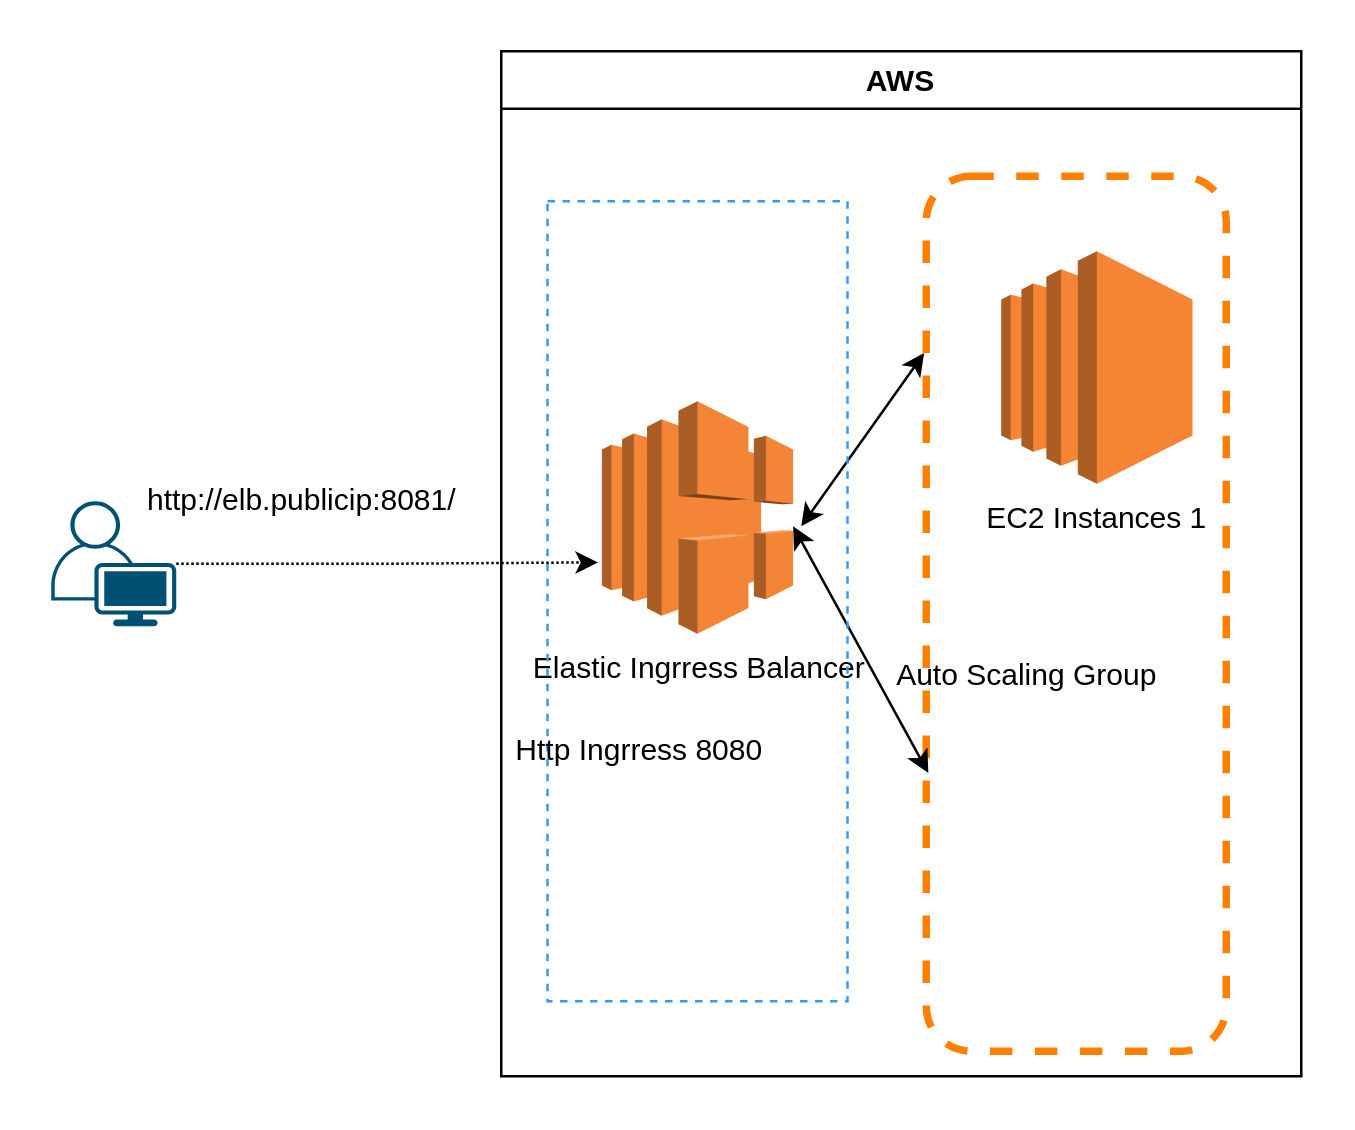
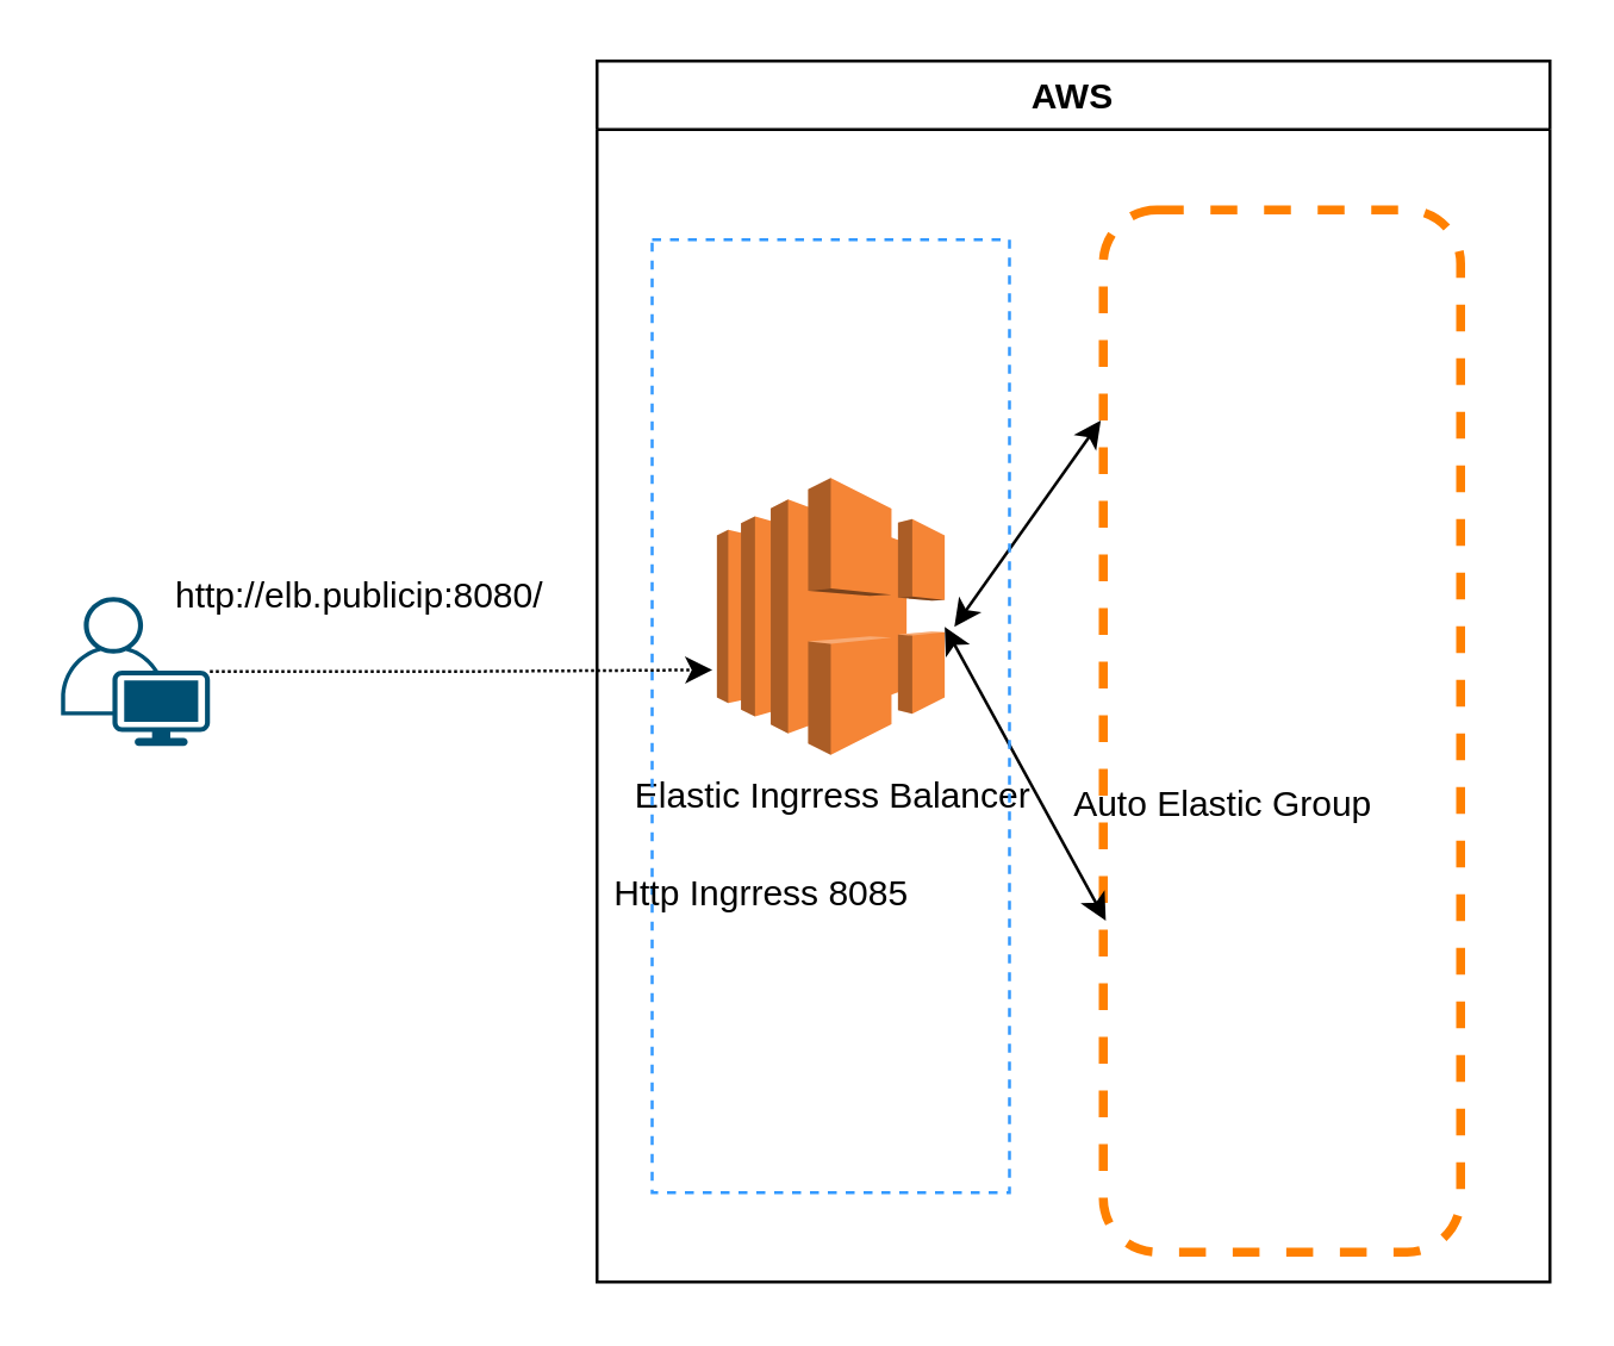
  <mxCell id="0" />
  <mxCell id="1" parent="0" />
  <mxCell id="2" value="AWS" style="swimlane;" vertex="1" parent="1"><mxGeometry x="200" y="20" width="320" height="410" as="geometry" /></mxCell>
  <mxCell id="3" value="Elastic Ingrress Balancer" style="outlineConnect=0;dashed=0;verticalLabelPosition=bottom;verticalAlign=top;align=center;html=1;shape=mxgraph.aws3.elastic_load_balancing;fillColor=#F58536;gradientColor=none;" vertex="1" parent="2"><mxGeometry x="40.25" y="140" width="76.5" height="93" as="geometry" /></mxCell>
- <mxCell id="4" value="EC2 Instances 1" style="outlineConnect=0;dashed=0;verticalLabelPosition=bottom;verticalAlign=top;align=center;html=1;shape=mxgraph.aws3.ec2;fillColor=#F58534;gradientColor=none;" vertex="1" parent="2"><mxGeometry x="200" y="80" width="76.5" height="93" as="geometry" /></mxCell>
  <mxCell id="5" value="" style="rounded=1;whiteSpace=wrap;html=1;fillColor=none;dashed=1;strokeWidth=3;strokeColor=#FF8000;" vertex="1" parent="2"><mxGeometry x="170" y="50" width="120" height="350" as="geometry" /></mxCell>
  <mxCell id="6" value="" style="endArrow=classic;startArrow=classic;html=1;rounded=0;entryX=-0.007;entryY=0.202;entryDx=0;entryDy=0;entryPerimeter=0;" edge="1" parent="2" target="5"><mxGeometry width="50" height="50" relative="1" as="geometry"><mxPoint x="120" y="190" as="sourcePoint" /><mxPoint x="170" y="140" as="targetPoint" /></mxGeometry></mxCell>
  <mxCell id="7" value="" style="endArrow=classic;startArrow=classic;html=1;rounded=0;exitX=0.007;exitY=0.682;exitDx=0;exitDy=0;exitPerimeter=0;" edge="1" parent="2" source="5"><mxGeometry width="50" height="50" relative="1" as="geometry"><mxPoint x="100" y="268.5" as="sourcePoint" /><mxPoint x="116.75" y="190" as="targetPoint" /></mxGeometry></mxCell>
  <mxCell id="8" value="" style="rounded=0;whiteSpace=wrap;html=1;dashed=1;strokeColor=#3399FF;strokeWidth=1;fillColor=none;" vertex="1" parent="2"><mxGeometry x="18.5" y="60" width="120" height="320" as="geometry" /></mxCell>
- <mxCell id="9" value="Auto Scaling Group" style="text;html=1;resizable=0;autosize=1;align=center;verticalAlign=middle;points=[];fillColor=none;strokeColor=none;rounded=0;dashed=1;" vertex="1" parent="2"><mxGeometry x="150" y="240" width="120" height="20" as="geometry" /></mxCell>
- <mxCell id="10" value="Http Ingrress 8080" style="text;html=1;resizable=0;autosize=1;align=center;verticalAlign=middle;points=[];fillColor=none;strokeColor=none;rounded=0;dashed=1;" vertex="1" parent="2"><mxGeometry y="270" width="110" height="20" as="geometry" /></mxCell>
+ <mxCell id="9" value="Auto Elastic Group" style="text;html=1;resizable=0;autosize=1;align=center;verticalAlign=middle;points=[];fillColor=none;strokeColor=none;rounded=0;dashed=1;" vertex="1" parent="2"><mxGeometry x="150" y="240" width="120" height="20" as="geometry" /></mxCell>
+ <mxCell id="10" value="Http Ingrress 8085" style="text;html=1;resizable=0;autosize=1;align=center;verticalAlign=middle;points=[];fillColor=none;strokeColor=none;rounded=0;dashed=1;" vertex="1" parent="2"><mxGeometry y="270" width="110" height="20" as="geometry" /></mxCell>
  <mxCell id="11" value="" style="edgeStyle=orthogonalEdgeStyle;rounded=0;orthogonalLoop=1;jettySize=auto;html=1;entryX=-0.02;entryY=0.693;entryDx=0;entryDy=0;entryPerimeter=0;dashed=1;dashPattern=1 1;" edge="1" parent="1" source="12" target="3"><mxGeometry relative="1" as="geometry"><mxPoint x="135" y="225" as="targetPoint" /></mxGeometry></mxCell>
  <mxCell id="12" value="" style="points=[[0.35,0,0],[0.98,0.51,0],[1,0.71,0],[0.67,1,0],[0,0.795,0],[0,0.65,0]];verticalLabelPosition=bottom;sketch=0;html=1;verticalAlign=top;aspect=fixed;align=center;pointerEvents=1;shape=mxgraph.cisco19.user;fillColor=#005073;strokeColor=none;" vertex="1" parent="1"><mxGeometry x="20" y="200" width="50" height="50" as="geometry" /></mxCell>
- <mxCell id="13" value="http://elb.publicip:8081/" style="text;html=1;resizable=0;autosize=1;align=center;verticalAlign=middle;points=[];fillColor=none;strokeColor=none;rounded=0;dashed=1;" vertex="1" parent="1"><mxGeometry x="50" y="190" width="140" height="20" as="geometry" /></mxCell>
+ <mxCell id="13" value="http://elb.publicip:8080/" style="text;html=1;resizable=0;autosize=1;align=center;verticalAlign=middle;points=[];fillColor=none;strokeColor=none;rounded=0;dashed=1;" vertex="1" parent="1"><mxGeometry x="50" y="190" width="140" height="20" as="geometry" /></mxCell>
